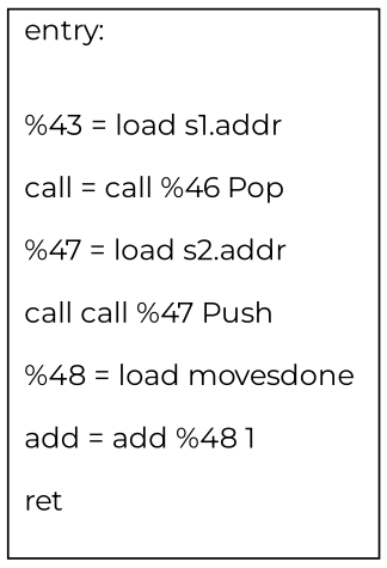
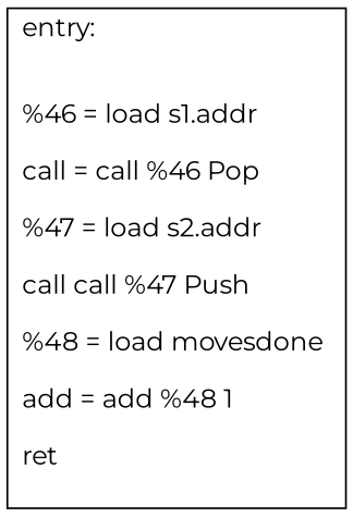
  digraph {
    fontname=Montserrat
-   n1 [label="{entry:\l\l\n			%43 = load s1.addr \l\n			call = call %46 Pop \l\n			%47 = load s2.addr \l\n			call call %47 Push \l\n			%48 = load movesdone \l\n			add = add %48 1 \l\n			ret \l\n		}" shape=record fontname=Montserrat]
+   n1 [label="{entry:\l\l\n			%46 = load s1.addr \l\n			call = call %46 Pop \l\n			%47 = load s2.addr \l\n			call call %47 Push \l\n			%48 = load movesdone \l\n			add = add %48 1 \l\n			ret \l\n		}" shape=record fontname=Montserrat]
  }
